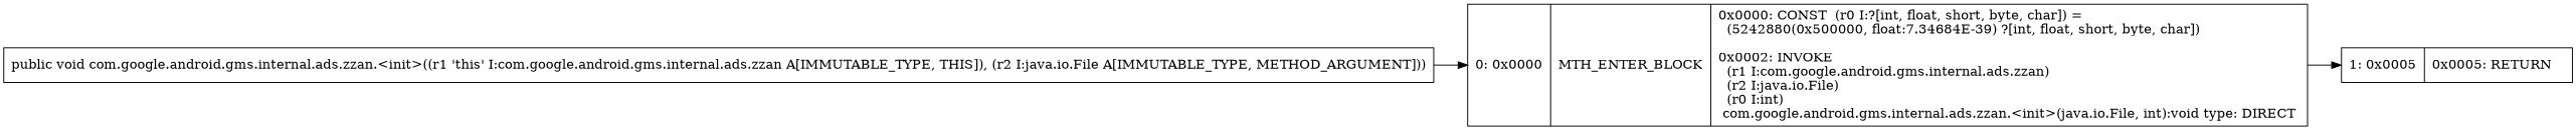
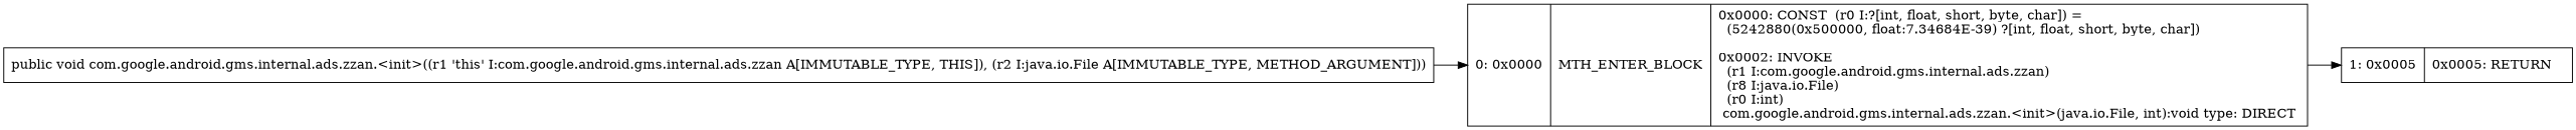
  digraph {
    rankdir=LR
    node [shape=record]
-   n1 [label="{0\:\ 0x0000|MTH_ENTER_BLOCK\l|0x0000: CONST  (r0 I:?[int, float, short, byte, char]) = \l  (5242880(0x500000, float:7.34684E\-39) ?[int, float, short, byte, char])\l \l0x0002: INVOKE  \l  (r1 I:com.google.android.gms.internal.ads.zzan)\l  (r2 I:java.io.File)\l  (r0 I:int)\l com.google.android.gms.internal.ads.zzan.\<init\>(java.io.File, int):void type: DIRECT \l}"]
+   n1 [label="{0\:\ 0x0000|MTH_ENTER_BLOCK\l|0x0000: CONST  (r0 I:?[int, float, short, byte, char]) = \l  (5242880(0x500000, float:7.34684E\-39) ?[int, float, short, byte, char])\l \l0x0002: INVOKE  \l  (r1 I:com.google.android.gms.internal.ads.zzan)\l  (r8 I:java.io.File)\l  (r0 I:int)\l com.google.android.gms.internal.ads.zzan.\<init\>(java.io.File, int):void type: DIRECT \l}"]
    n2 [label="{1\:\ 0x0005|0x0005: RETURN   \l}"]
    n3 [label="{public void com.google.android.gms.internal.ads.zzan.\<init\>((r1 'this' I:com.google.android.gms.internal.ads.zzan A[IMMUTABLE_TYPE, THIS]), (r2 I:java.io.File A[IMMUTABLE_TYPE, METHOD_ARGUMENT])) }"]
    n1 -> n2
    n3 -> n1
  }
